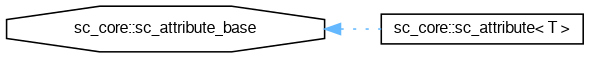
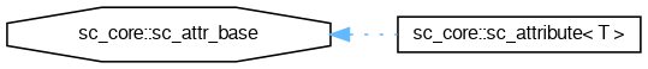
  digraph {
    rankdir=LR
    node [color=black fillcolor=white fontname=FreeSans fontsize=10 style=filled]
-   n1 [height=0.2 label="sc_core::sc_attribute_base" shape=octagon width=0.4]
+   n1 [height=0.2 label="sc_core::sc_attr_base" shape=octagon width=0.4]
    n2 [height=0.2 label="sc_core::sc_attribute\< T \>" shape=box width=0.4]
    n1 -> n2 [color=steelblue1 dir=back fontname=FreeSans fontsize=10 labelfontname=FreeSans labelfontsize=10 style=dotted]
  }
